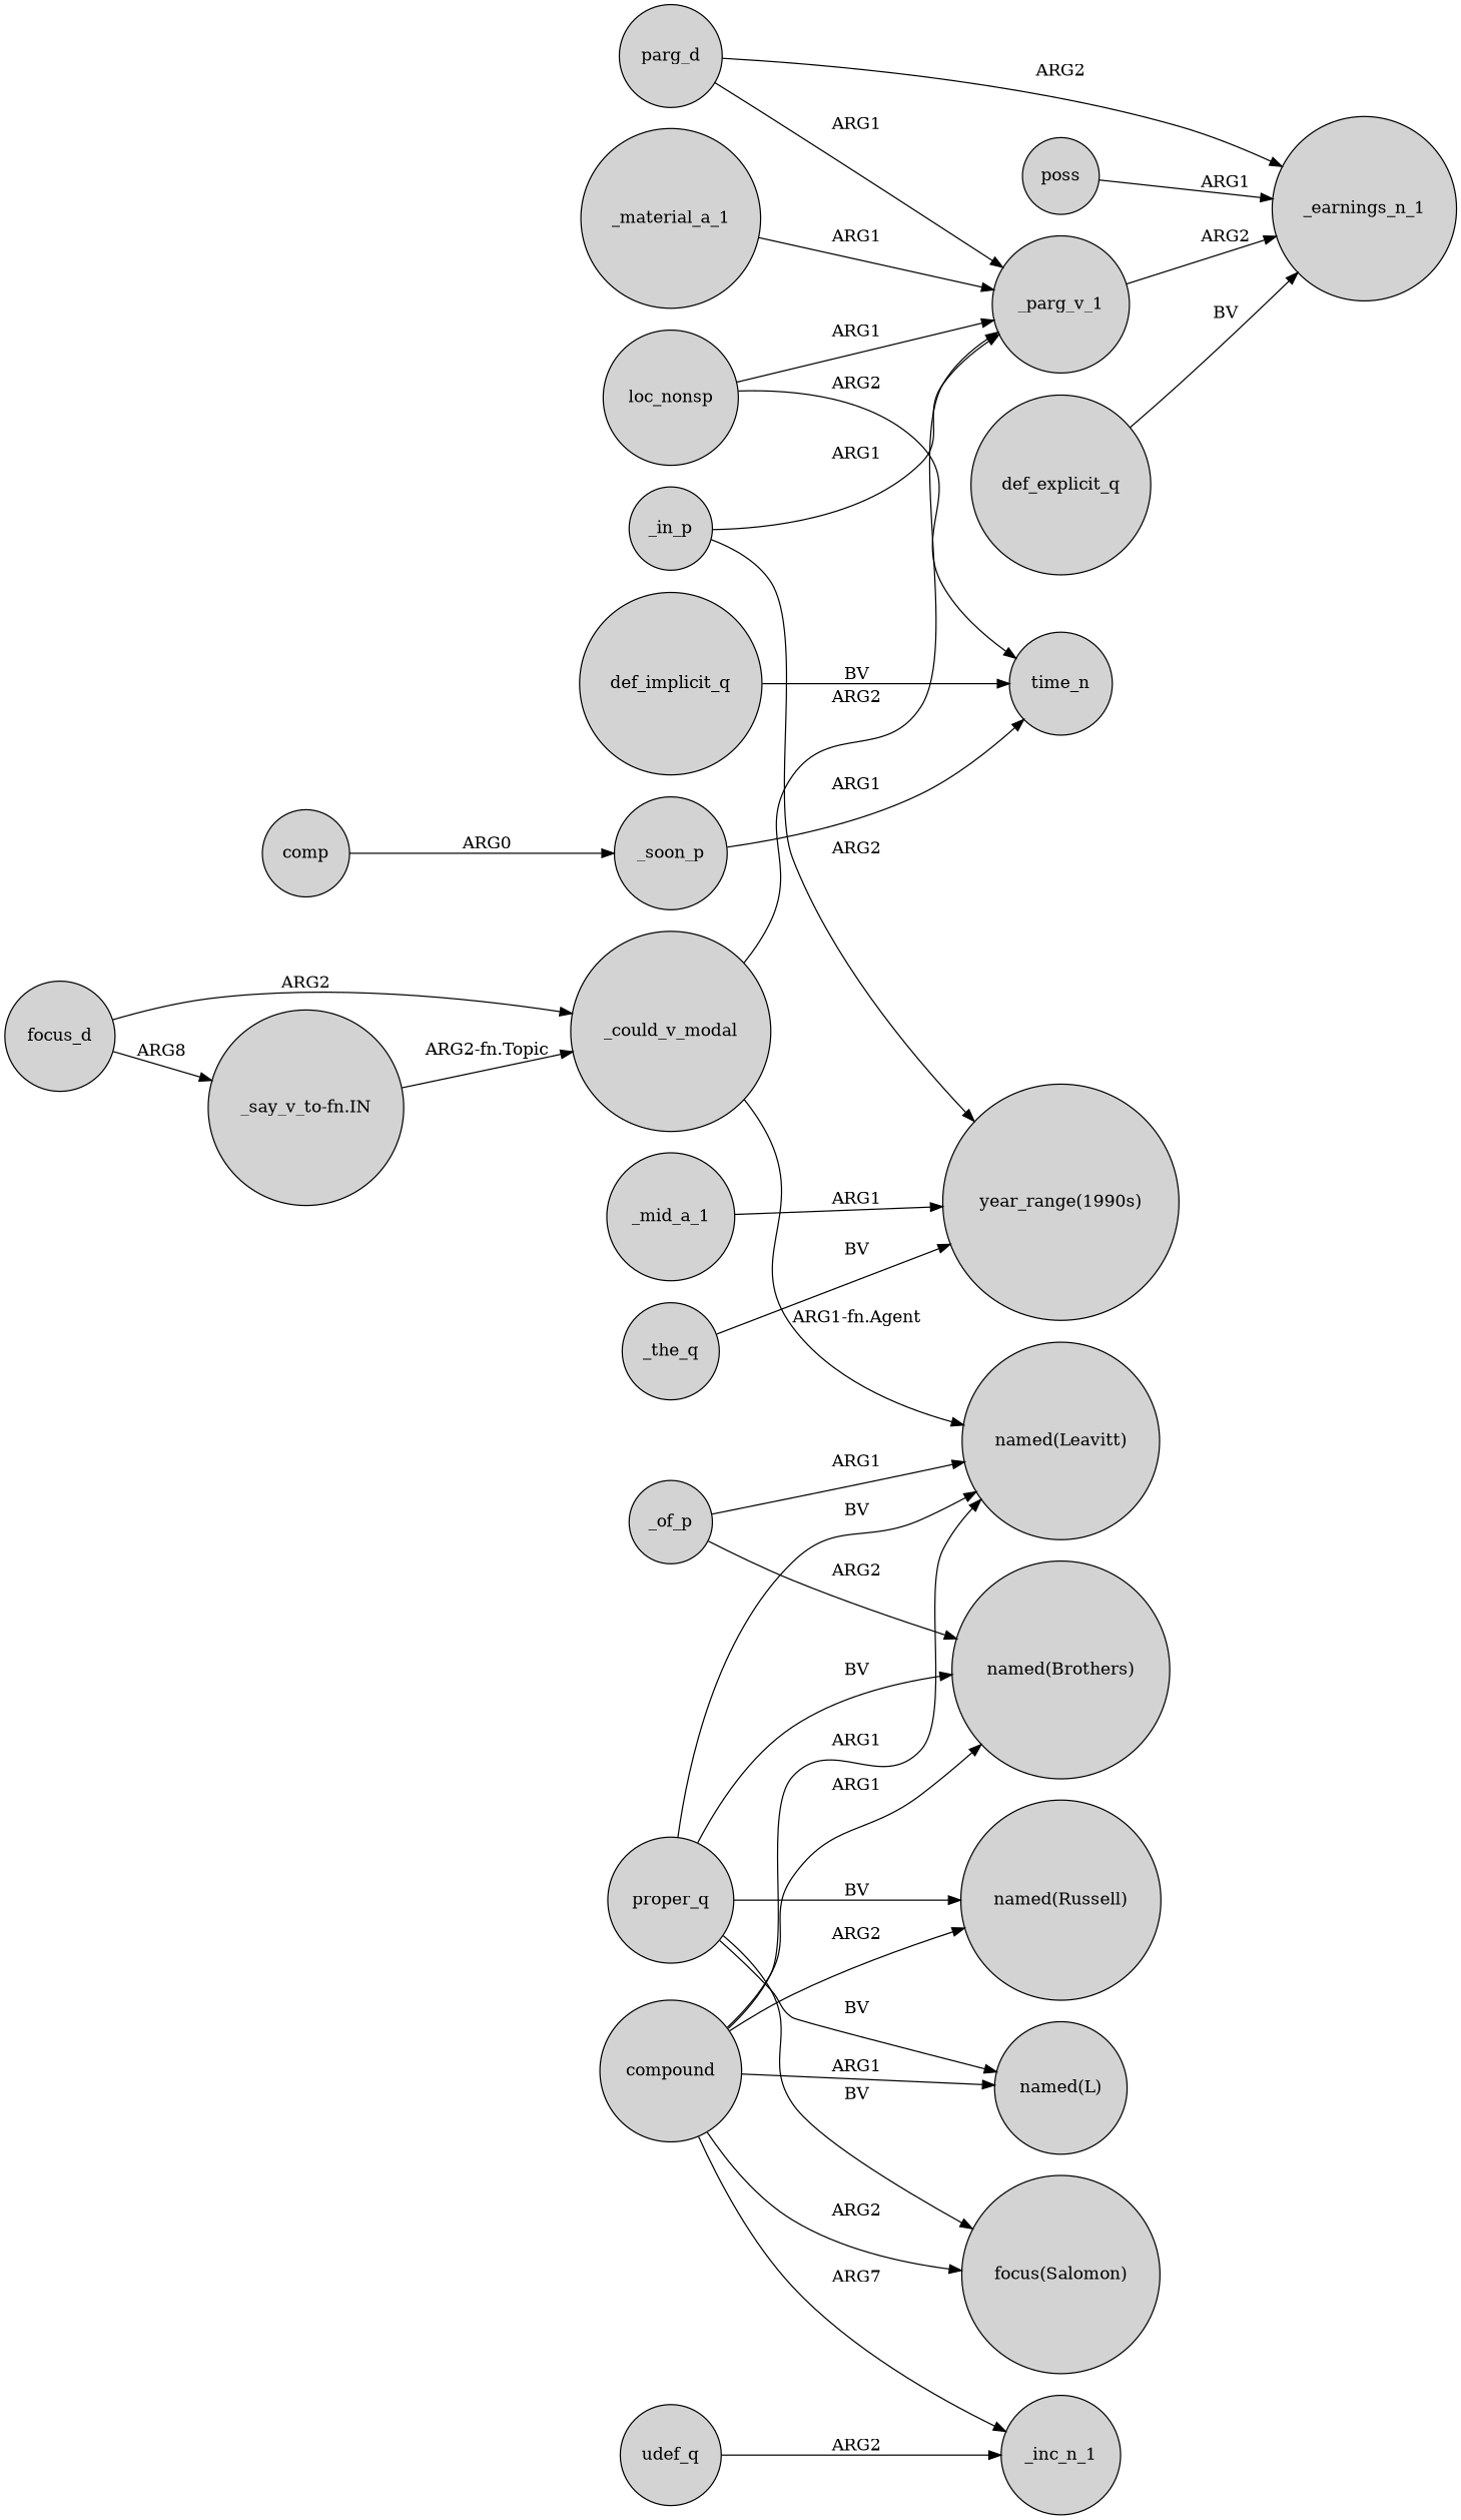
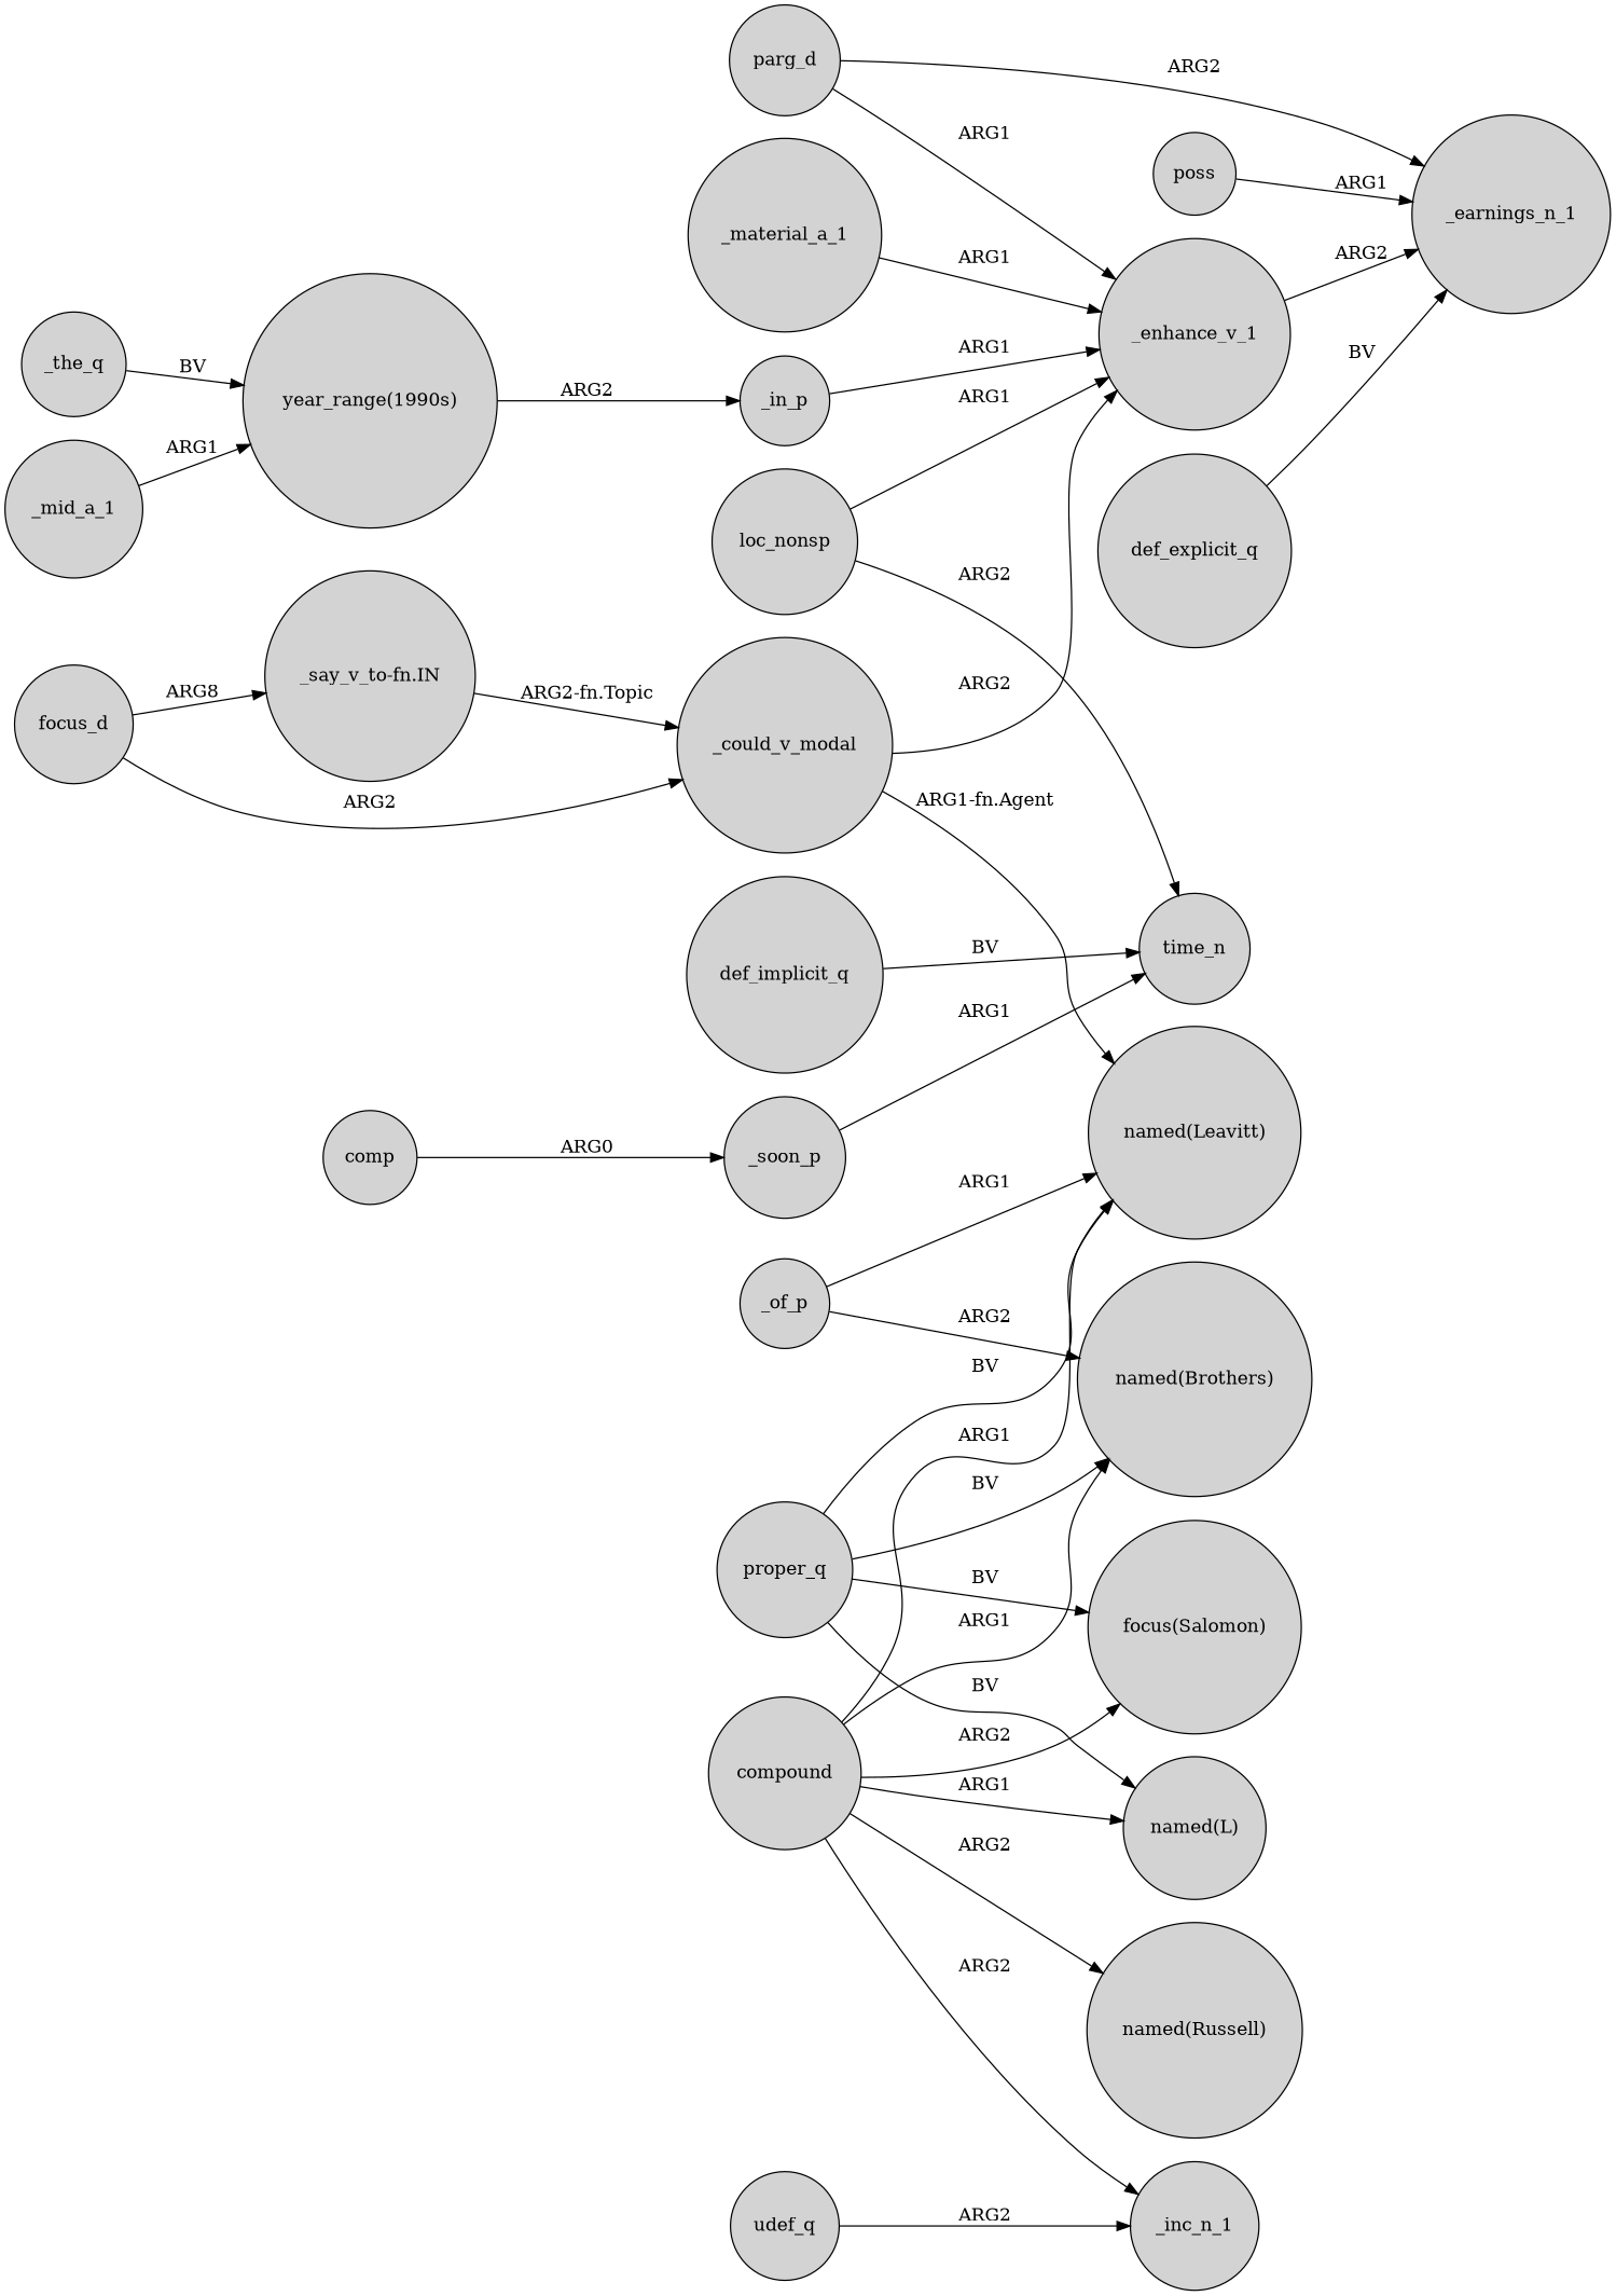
  digraph {
    rankdir=LR
    node [shape=circle style=filled]
    focus_d
    _could_v_modal
    "_say_v_to-fn.IN"
-   _enhance_v_1 [label=_parg_v_1]
+   _enhance_v_1
    "named(Leavitt)"
    _earnings_n_1
    _the_q
    "year_range(1990s)"
    udef_q
    _inc_n_1
    proper_q
    "named(L)"
    "named(Brothers)"
    n14 [label="focus(Salomon)"]
    "named(Russell)"
    poss
    compound
    _of_p
    _mid_a_1
    loc_nonsp
    time_n
    _material_a_1
    _in_p
    parg_d
    comp
    _soon_p
    def_explicit_q
    def_implicit_q
    focus_d -> _could_v_modal [label=ARG2]
    focus_d -> "_say_v_to-fn.IN" [label=ARG8]
    _could_v_modal -> _enhance_v_1 [label=ARG2]
    _could_v_modal -> "named(Leavitt)" [label="ARG1-fn.Agent"]
    "_say_v_to-fn.IN" -> _could_v_modal [label="ARG2-fn.Topic"]
    _enhance_v_1 -> _earnings_n_1 [label=ARG2]
    _the_q -> "year_range(1990s)" [label=BV]
    udef_q -> _inc_n_1 [label=ARG2]
    proper_q -> "named(Leavitt)" [label=BV]
    proper_q -> "named(L)" [label=BV]
    proper_q -> "named(Brothers)" [label=BV]
    proper_q -> n14 [label=BV]
-   proper_q -> "named(Russell)" [label=BV]
    poss -> _earnings_n_1 [label=ARG1]
    compound -> "named(Leavitt)" [label=ARG1]
-   compound -> _inc_n_1 [label=ARG7]
+   compound -> _inc_n_1 [label=ARG2]
    compound -> "named(L)" [label=ARG1]
    compound -> "named(Brothers)" [label=ARG1]
    compound -> n14 [label=ARG2]
    compound -> "named(Russell)" [label=ARG2]
    _of_p -> "named(Leavitt)" [label=ARG1]
    _of_p -> "named(Brothers)" [label=ARG2]
    _mid_a_1 -> "year_range(1990s)" [label=ARG1]
    loc_nonsp -> _enhance_v_1 [label=ARG1]
    loc_nonsp -> time_n [label=ARG2]
    _material_a_1 -> _enhance_v_1 [label=ARG1]
    _in_p -> _enhance_v_1 [label=ARG1]
-   _in_p -> "year_range(1990s)" [label=ARG2]
+   "year_range(1990s)" -> _in_p [label=ARG2]
    parg_d -> _enhance_v_1 [label=ARG1]
    parg_d -> _earnings_n_1 [label=ARG2]
    comp -> _soon_p [label=ARG0]
    _soon_p -> time_n [label=ARG1]
    def_explicit_q -> _earnings_n_1 [label=BV]
    def_implicit_q -> time_n [label=BV]
  }
